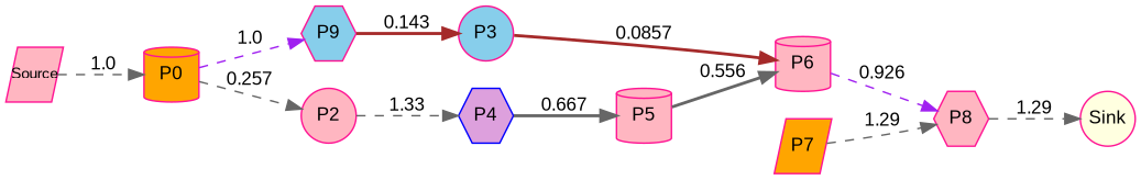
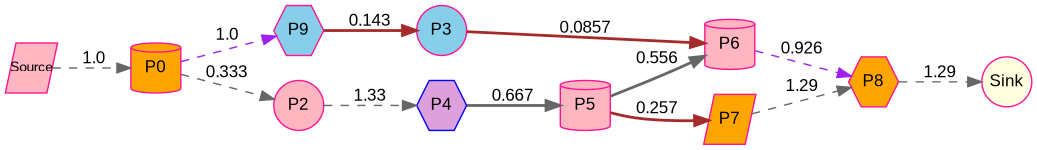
  digraph {
    rankdir=LR
    splines=true
    node [color=deeppink fillcolor=lightpink fixedsize=true fontcolor=black fontname=arial fontsize=12 margin=0 shape=cylinder style=filled]
    edge [color=gray40 fontcolor=black fontname=arial fontsize=12 margin=0 style=dashed]
    n1 [fontsize=10 label=Source shape=parallelogram width=0.5]
    n2 [fillcolor=orange label=P0 width=0.5]
    n3 [fillcolor=skyblue label=P9 shape=hexagon width=0.5]
    n4 [label=P2 shape=circle width=0.5]
    n5 [fillcolor=skyblue label=P3 shape=circle width=0.5]
    n6 [color=blue fillcolor=plum label=P4 shape=hexagon width=0.5]
    n7 [label=P5 width=0.5]
    n8 [label=P6 width=0.5]
    n9 [fillcolor=orange label=P7 shape=parallelogram width=0.5]
-   n10 [label=P8 shape=hexagon width=0.5]
+   n10 [fillcolor=orange label=P8 shape=hexagon width=0.5]
    n11 [fillcolor=lightyellow label=Sink shape=circle width=0.5]
    subgraph sub_1 {
      rank=same
      n1
    }
    subgraph sub_2 {
      rank=same
      n2
    }
    subgraph sub_3 {
      rank=same
      n3
      n4
    }
    subgraph sub_4 {
      rank=same
      n5
      n6
    }
    subgraph sub_5 {
      rank=same
      n7
    }
    subgraph sub_6 {
      rank=same
      n8
      n9
    }
    subgraph sub_7 {
      rank=same
      n10
    }
    subgraph sub_8 {
      rank=same
      n11
    }
    n1 -> n2 [label=1.0]
    n2 -> n3 [color=purple label=1.0]
-   n2 -> n4 [label=0.257]
+   n2 -> n4 [label=0.333]
    n3 -> n5 [color=brown label=0.143 style=bold]
    n4 -> n6 [label=1.33]
    n5 -> n8 [color=brown label=0.0857 style=bold]
    n6 -> n7 [label=0.667 style=bold]
    n7 -> n8 [label=0.556 style=bold]
+   n7 -> n9 [color=brown label=0.257 style=bold]
    n8 -> n10 [color=purple label=0.926]
    n9 -> n10 [label=1.29]
    n10 -> n11 [label=1.29]
  }
